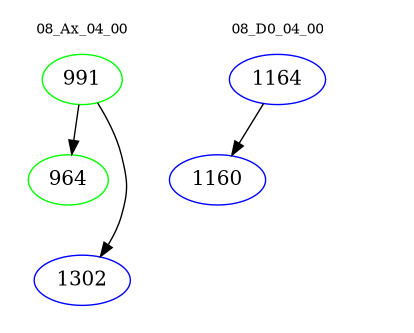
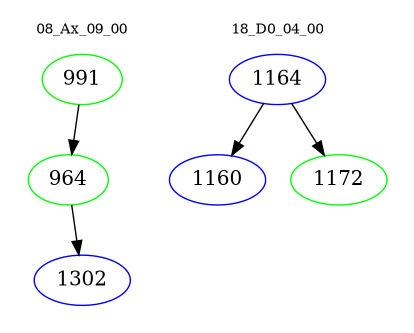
  digraph {
    fontname="DejaVu Serif"
    node [color=green fontname="DejaVu Serif"]
    edge [color=black fontname="DejaVu Serif"]
    n1 [label=991]
    n2 [label=964]
    n3 [color=blue label=1302]
    n4 [color=blue label=1164]
    n5 [color=blue label=1160]
+   n6 [label=1172]
    subgraph cluster_1 {
      color=white
      fontsize=10
-     label="08_Ax_04_00"
+     label="08_Ax_09_00"
      n1
      n2
      n3
    }
    subgraph cluster_2 {
      color=white
      fontsize=10
-     label="08_D0_04_00"
+     label="18_D0_04_00"
      n4
      n5
+     n6
    }
    n1 -> n2
-   n1 -> n3
+   n2 -> n3
    n4 -> n5
+   n4 -> n6
  }
